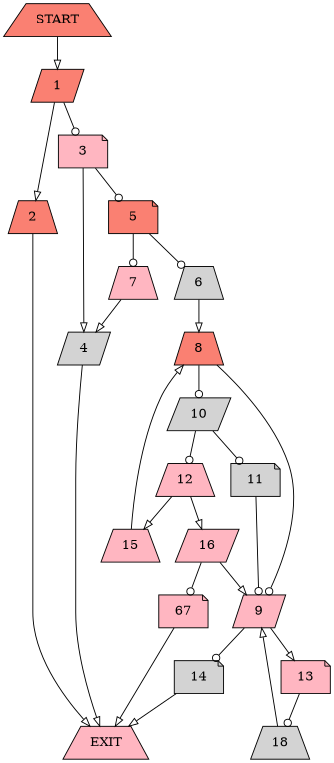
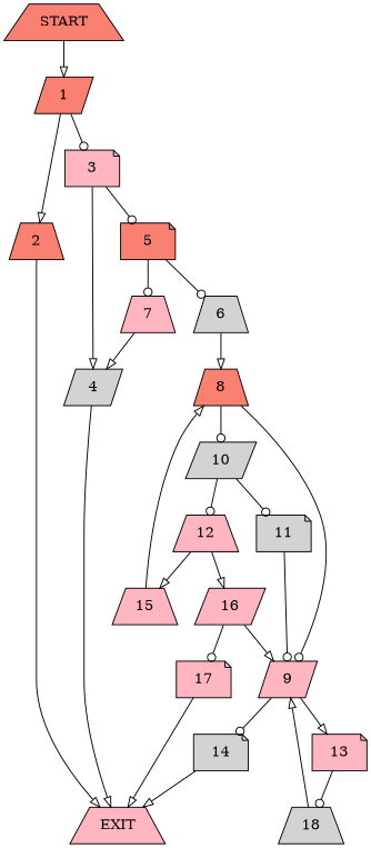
  digraph {
    node [fillcolor=lightpink shape=trapezium style=filled]
    edge [arrowhead=onormal]
    n1 [fillcolor=salmon label=START]
    1 [fillcolor=salmon shape=parallelogram]
    2 [fillcolor=salmon]
    3 [shape=note]
    n5 [label=EXIT]
    4 [fillcolor=lightgrey shape=parallelogram]
    5 [fillcolor=salmon shape=note]
    6 [fillcolor=lightgrey]
    7
    8 [fillcolor=salmon]
    9 [shape=parallelogram]
    10 [fillcolor=lightgrey shape=parallelogram]
    13 [shape=note]
    14 [fillcolor=lightgrey shape=note]
    11 [fillcolor=lightgrey shape=note]
    12
    18 [fillcolor=lightgrey]
    15
    16 [shape=parallelogram]
-   17 [shape=note label=67]
+   17 [shape=note]
    n1 -> 1
    1 -> 2
    1 -> 3 [arrowhead=odot]
    2 -> n5
    3 -> 4
    3 -> 5 [arrowhead=odot]
    4 -> n5
    5 -> 6 [arrowhead=odot]
    5 -> 7 [arrowhead=odot]
    6 -> 8
    7 -> 4
    8 -> 9 [arrowhead=odot]
    8 -> 10 [arrowhead=odot]
    9 -> 13
    9 -> 14 [arrowhead=odot]
    10 -> 11 [arrowhead=odot]
    10 -> 12 [arrowhead=odot]
    13 -> 18 [arrowhead=odot]
    14 -> n5
    11 -> 9 [arrowhead=odot]
    12 -> 15
    12 -> 16
    18 -> 9
    15 -> 8
    16 -> 9
    16 -> 17 [arrowhead=odot]
    17 -> n5
  }
